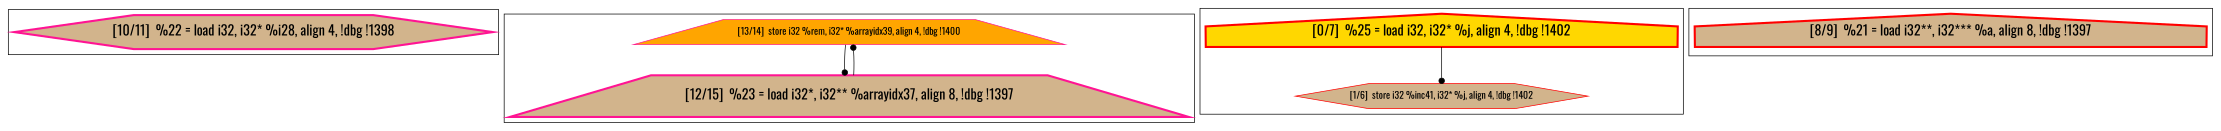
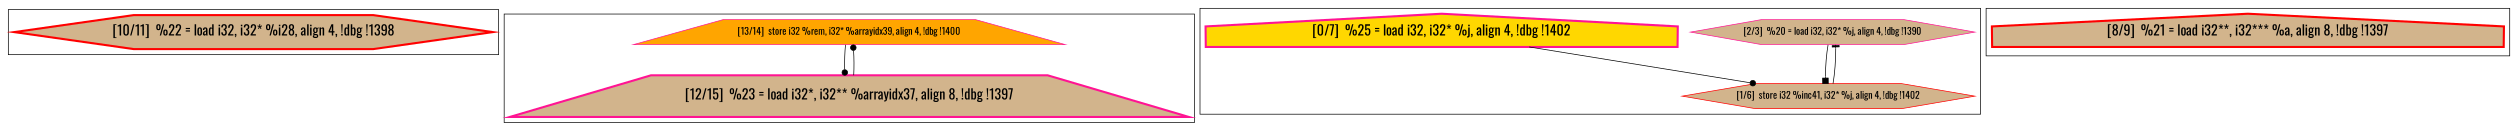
  digraph {
    fontname=Oswald
    node [color=deeppink fillcolor=tan fontname=Oswald fontsize=20 penwidth=3.0 shape=hexagon style=filled]
    edge [arrowhead=dot fontname=Oswald]
-   n1 [label="[10/11]  %22 = load i32, i32* %i28, align 4, !dbg !1398"]
+   n1 [color=red label="[10/11]  %22 = load i32, i32* %i28, align 4, !dbg !1398"]
    n2 [fillcolor=orange label="[13/14]  store i32 %rem, i32* %arrayidx39, align 4, !dbg !1400" shape=trapezium fontsize="" penwidth=""]
    n3 [label="[12/15]  %23 = load i32*, i32** %arrayidx37, align 8, !dbg !1397" shape=trapezium]
+   n4 [label="[2/3]  %20 = load i32, i32* %j, align 4, !dbg !1390" fontsize="" penwidth=""]
    n5 [color=red label="[1/6]  store i32 %inc41, i32* %j, align 4, !dbg !1402" fontsize="" penwidth=""]
-   n6 [color=red fillcolor=gold label="[0/7]  %25 = load i32, i32* %j, align 4, !dbg !1402" shape=house]
+   n6 [fillcolor=gold label="[0/7]  %25 = load i32, i32* %j, align 4, !dbg !1402" shape=house]
    n7 [color=red label="[8/9]  %21 = load i32**, i32*** %a, align 8, !dbg !1397" shape=house]
    subgraph cluster_1 {
      n1
    }
    subgraph cluster_2 {
      n2
      n3
    }
    subgraph cluster_3 {
+     n4
      n5
      n6
    }
    subgraph cluster_4 {
      n7
    }
    n2 -> n3
    n3 -> n2
+   n4 -> n5 [arrowhead=box]
+   n5 -> n4 [arrowhead=tee]
    n6 -> n5
  }
